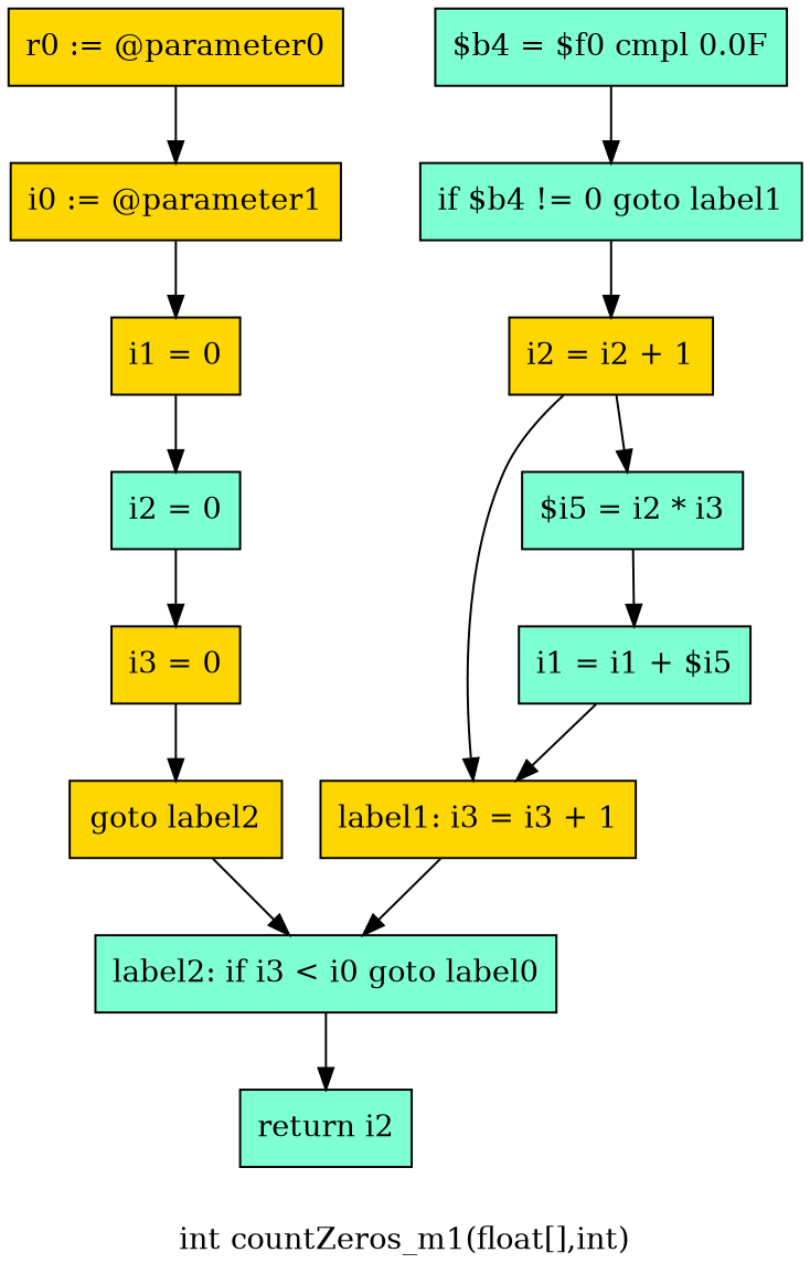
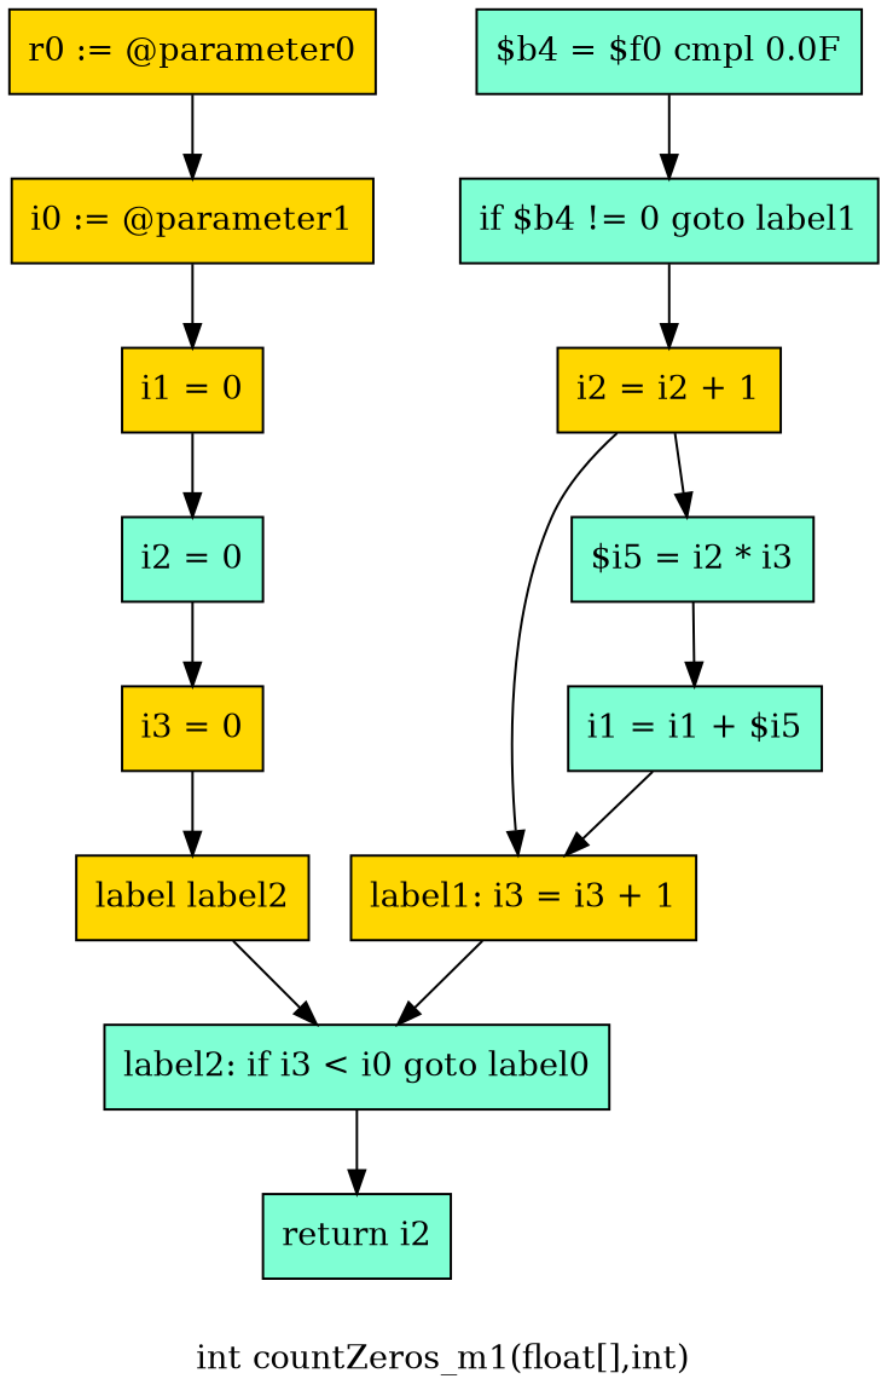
  digraph {
    label="int countZeros_m1(float[],int)"
    node [fillcolor=gold shape=box style=filled]
    n1 [label="r0 := @parameter0"]
    n2 [label="i0 := @parameter1"]
    n3 [label="i1 = 0"]
    n4 [fillcolor=aquamarine label="i2 = 0"]
    n5 [label="i3 = 0"]
-   n6 [label="goto label2"]
+   n6 [label="label label2"]
    n7 [fillcolor=aquamarine label="label2: if i3 < i0 goto label0"]
    n8 [fillcolor=aquamarine label="return i2"]
    n9 [fillcolor=aquamarine label="$b4 = $f0 cmpl 0.0F"]
    n10 [fillcolor=aquamarine label="if $b4 != 0 goto label1"]
    n11 [label="i2 = i2 + 1"]
    n12 [label="label1: i3 = i3 + 1"]
    n13 [fillcolor=aquamarine label="$i5 = i2 * i3"]
    n14 [fillcolor=aquamarine label="i1 = i1 + $i5"]
    n1 -> n2
    n2 -> n3
    n3 -> n4
    n4 -> n5
    n5 -> n6
    n6 -> n7
    n7 -> n8
    n9 -> n10
    n10 -> n11
    n11 -> n12
    n11 -> n13
    n12 -> n7
    n13 -> n14
    n14 -> n12
  }
